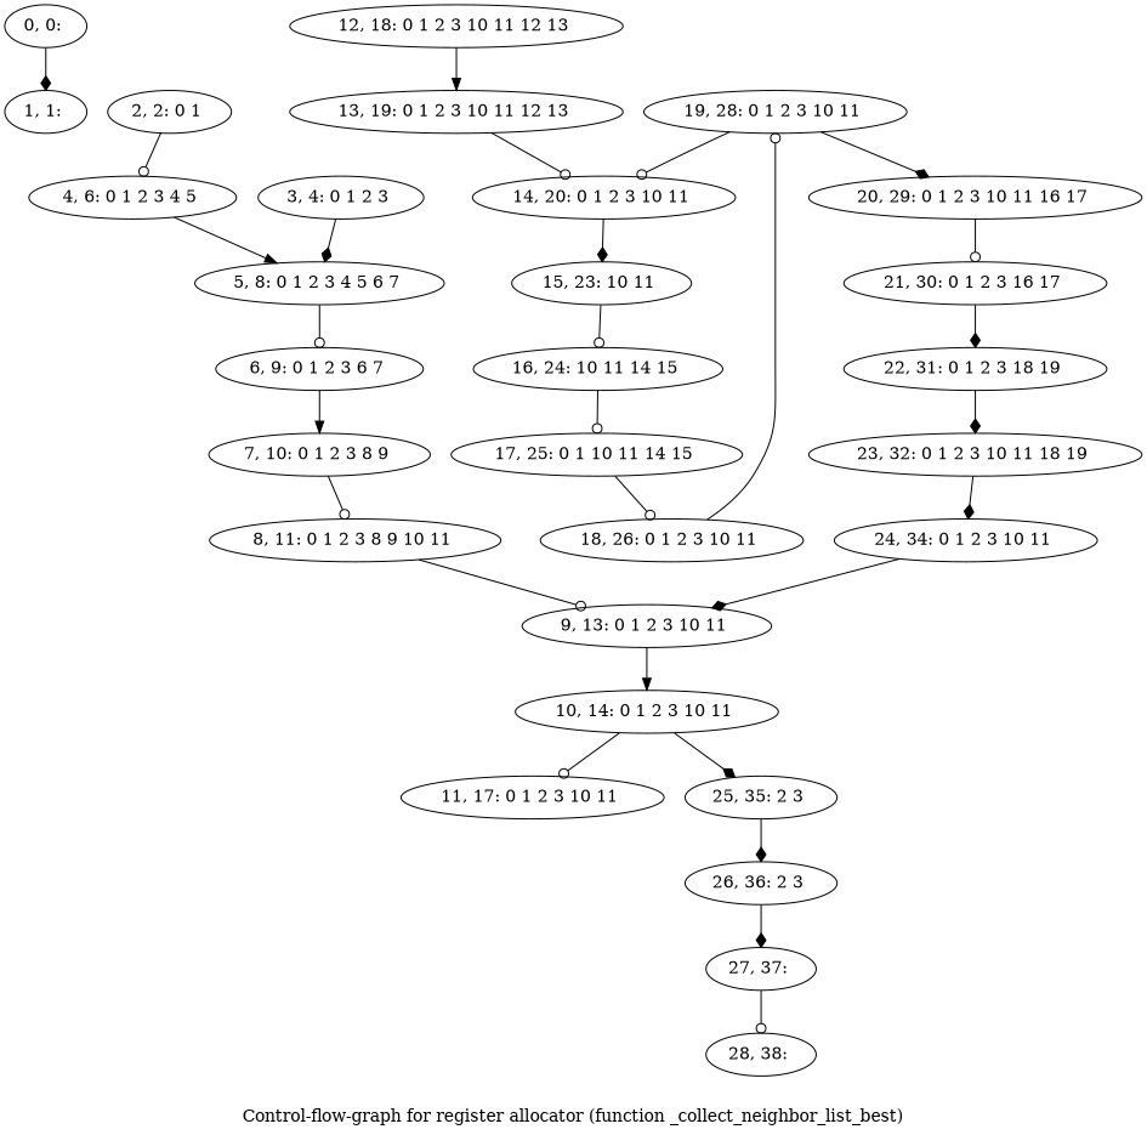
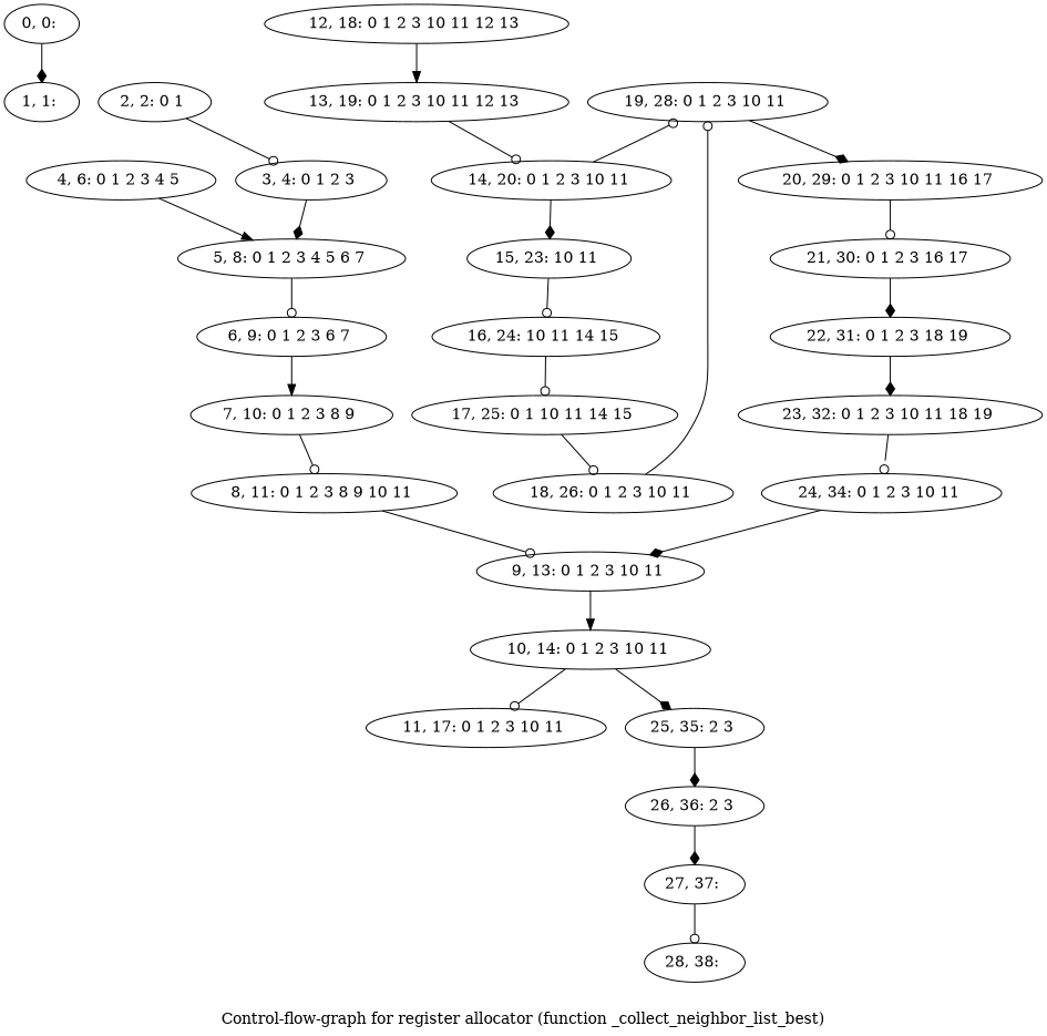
  digraph {
    label="Control-flow-graph for register allocator (function _collect_neighbor_list_best)"
    edge [arrowhead=odot]
    n1 [label="0, 0: "]
    n2 [label="1, 1: "]
    n3 [label="2, 2: 0 1 "]
    n4 [label="3, 4: 0 1 2 3 "]
    n5 [label="5, 8: 0 1 2 3 4 5 6 7 "]
    n6 [label="4, 6: 0 1 2 3 4 5 "]
    n7 [label="6, 9: 0 1 2 3 6 7 "]
    n8 [label="7, 10: 0 1 2 3 8 9 "]
    n9 [label="8, 11: 0 1 2 3 8 9 10 11 "]
    n10 [label="9, 13: 0 1 2 3 10 11 "]
    n11 [label="10, 14: 0 1 2 3 10 11 "]
    n12 [label="11, 17: 0 1 2 3 10 11 "]
    n13 [label="25, 35: 2 3 "]
    n14 [label="26, 36: 2 3 "]
    n15 [label="12, 18: 0 1 2 3 10 11 12 13 "]
    n16 [label="13, 19: 0 1 2 3 10 11 12 13 "]
    n17 [label="14, 20: 0 1 2 3 10 11 "]
    n18 [label="15, 23: 10 11 "]
    n19 [label="19, 28: 0 1 2 3 10 11 "]
    n20 [label="16, 24: 10 11 14 15 "]
    n21 [label="20, 29: 0 1 2 3 10 11 16 17 "]
    n22 [label="17, 25: 0 1 10 11 14 15 "]
    n23 [label="18, 26: 0 1 2 3 10 11 "]
    n24 [label="21, 30: 0 1 2 3 16 17 "]
    n25 [label="22, 31: 0 1 2 3 18 19 "]
    n26 [label="23, 32: 0 1 2 3 10 11 18 19 "]
    n27 [label="24, 34: 0 1 2 3 10 11 "]
    n28 [label="27, 37: "]
    n29 [label="28, 38: "]
    n1 -> n2 [arrowhead=diamond]
-   n3 -> n6
+   n3 -> n4
    n4 -> n5 [arrowhead=diamond]
    n5 -> n7
    n6 -> n5 [arrowhead=normal]
    n7 -> n8 [arrowhead=normal]
    n8 -> n9
    n9 -> n10
    n10 -> n11 [arrowhead=normal]
    n11 -> n12
    n11 -> n13 [arrowhead=diamond]
    n13 -> n14 [arrowhead=diamond]
    n14 -> n28 [arrowhead=diamond]
    n15 -> n16 [arrowhead=normal]
    n16 -> n17
    n17 -> n18 [arrowhead=diamond]
-   n19 -> n17
+   n17 -> n19
    n18 -> n20
    n19 -> n21 [arrowhead=diamond]
    n20 -> n22
    n21 -> n24
    n22 -> n23
    n23 -> n19
    n24 -> n25 [arrowhead=diamond]
    n25 -> n26 [arrowhead=diamond]
-   n26 -> n27 [arrowhead=diamond]
+   n26 -> n27
    n27 -> n10 [arrowhead=diamond]
    n28 -> n29
  }
